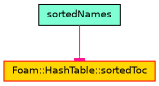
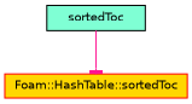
  digraph {
    rankdir=TB
    node [fontname=Helvetica fontsize=10 shape=record style=filled]
-   n1 [color=black fillcolor=aquamarine fontcolor=black height=0.2 label=sortedNames width=0.4]
+   n1 [color=black fillcolor=aquamarine fontcolor=black height=0.2 label=sortedToc width=0.4]
    n2 [color=red height=0.2 label="Foam::HashTable::sortedToc" width=0.4 fillcolor=gold]
    n1 -> n2 [color=deeppink fontname=Helvetica fontsize=10 labelfontname=Helvetica labelfontsize=10 style=solid arrowhead=tee]
  }
